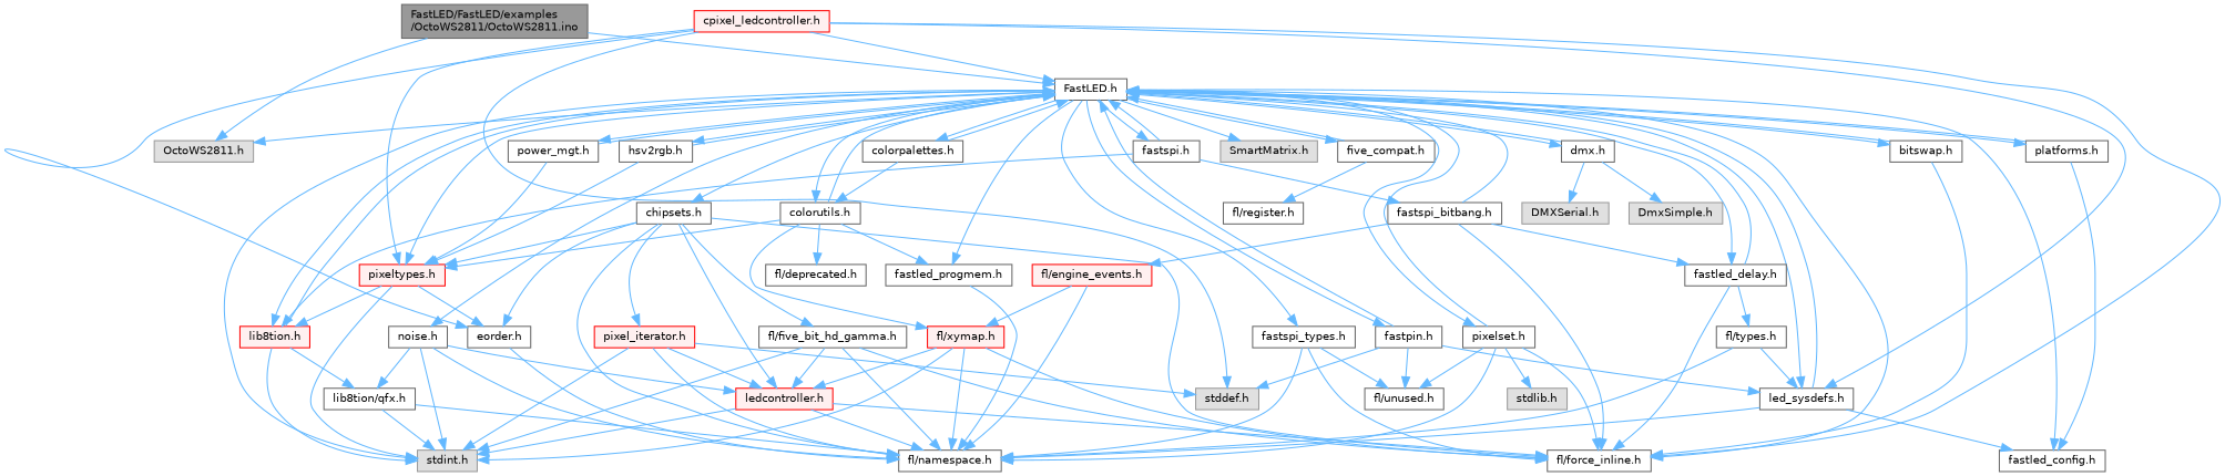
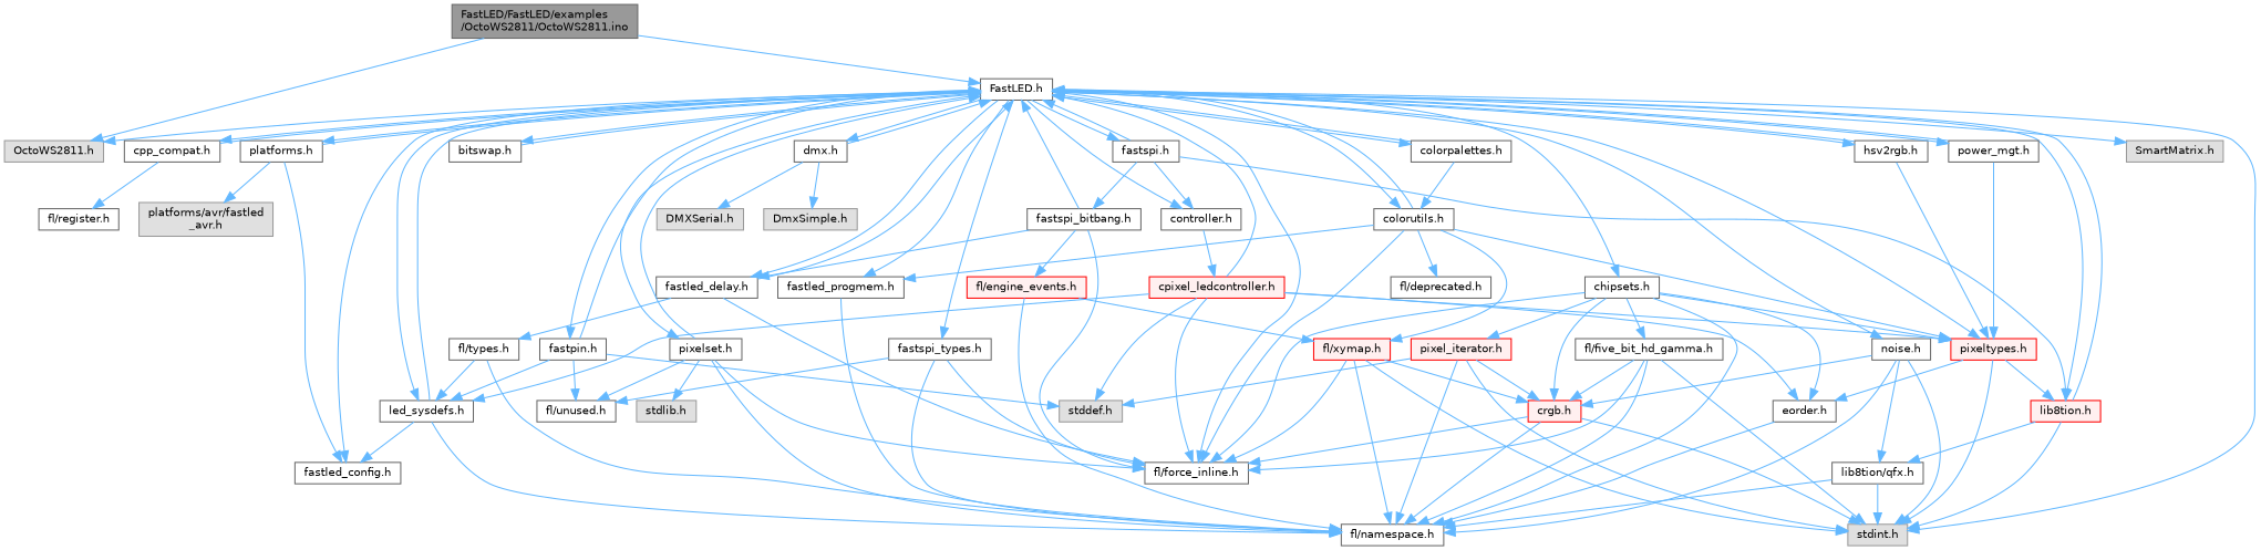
  digraph {
    node [color=grey40 fillcolor=white fontname=Helvetica fontsize=10 shape=box style=filled]
    edge [color=steelblue1 fontname=Helvetica fontsize=10 labelfontname=Helvetica labelfontsize=10 style=solid]
    n1 [color=gray40 fillcolor=grey60 fontcolor=black height=0.2 label="FastLED/FastLED/examples\l/OctoWS2811/OctoWS2811.ino" width=0.4]
    n2 [color=grey60 fillcolor="#E0E0E0" height=0.2 label="OctoWS2811.h" width=0.4]
    n3 [height=0.2 label="FastLED.h" width=0.4]
    n4 [color=grey60 fillcolor="#E0E0E0" height=0.2 label="stdint.h" width=0.4]
    n5 [color=grey60 fillcolor="#E0E0E0" height=0.2 label="SmartMatrix.h" width=0.4]
    n6 [height=0.2 label="fl/force_inline.h" width=0.4]
-   n7 [height=0.2 label="five_compat.h" width=0.4]
+   n7 [height=0.2 label="cpp_compat.h" width=0.4]
    n8 [height=0.2 label="fastled_config.h" width=0.4]
    n9 [height=0.2 label="led_sysdefs.h" width=0.4]
    n10 [height=0.2 label="fastled_delay.h" width=0.4]
    n11 [height=0.2 label="bitswap.h" width=0.4]
+   n12 [height=0.2 label="controller.h" width=0.4]
    n13 [color=red fillcolor="#FFF0F0" height=0.2 label="pixeltypes.h" width=0.4]
    n14 [color=red fillcolor="#FFF0F0" height=0.2 label="lib8tion.h" width=0.4]
    n15 [height=0.2 label="fastpin.h" width=0.4]
    n16 [height=0.2 label="fastspi_types.h" width=0.4]
    n17 [height=0.2 label="dmx.h" width=0.4]
    n18 [height=0.2 label="platforms.h" width=0.4]
    n19 [height=0.2 label="fastled_progmem.h" width=0.4]
    n20 [height=0.2 label="hsv2rgb.h" width=0.4]
    n21 [height=0.2 label="colorutils.h" width=0.4]
    n22 [height=0.2 label="pixelset.h" width=0.4]
    n23 [height=0.2 label="colorpalettes.h" width=0.4]
    n24 [height=0.2 label="noise.h" width=0.4]
    n25 [height=0.2 label="power_mgt.h" width=0.4]
    n26 [height=0.2 label="fastspi.h" width=0.4]
    n27 [height=0.2 label="chipsets.h" width=0.4]
    n28 [height=0.2 label="fl/register.h" width=0.4]
    n29 [height=0.2 label="fl/namespace.h" width=0.4]
    n30 [height=0.2 label="fl/types.h" width=0.4]
    n31 [color=red fillcolor="#FFF0F0" height=0.2 label="cpixel_ledcontroller.h" width=0.4]
    n32 [height=0.2 label="eorder.h" width=0.4]
    n33 [height=0.2 label="lib8tion/qfx.h" width=0.4]
    n34 [color=grey60 fillcolor="#E0E0E0" height=0.2 label="stddef.h" width=0.4]
    n35 [height=0.2 label="fl/unused.h" width=0.4]
    n36 [color=grey60 fillcolor="#E0E0E0" height=0.2 label="DmxSimple.h" width=0.4]
    n37 [color=grey60 fillcolor="#E0E0E0" height=0.2 label="DMXSerial.h" width=0.4]
+   n38 [color=grey60 fillcolor="#E0E0E0" height=0.2 label="platforms/avr/fastled\l_avr.h" width=0.4]
    n39 [color=red fillcolor="#FFF0F0" height=0.2 label="fl/xymap.h" width=0.4]
    n40 [height=0.2 label="fl/deprecated.h" width=0.4]
    n41 [color=grey60 fillcolor="#E0E0E0" height=0.2 label="stdlib.h" width=0.4]
-   n42 [color=red fillcolor="#FFF0F0" height=0.2 label="ledcontroller.h" width=0.4]
+   n42 [color=red fillcolor="#FFF0F0" height=0.2 label="crgb.h" width=0.4]
    n43 [height=0.2 label="fastspi_bitbang.h" width=0.4]
    n44 [height=0.2 label="fl/five_bit_hd_gamma.h" width=0.4]
    n45 [color=red fillcolor="#FFF0F0" height=0.2 label="pixel_iterator.h" width=0.4]
    n46 [color=red fillcolor="#FFF0F0" height=0.2 label="fl/engine_events.h" width=0.4]
    n1 -> n2
    n1 -> n3
    n3 -> n2
    n3 -> n4
    n3 -> n5
    n3 -> n6
    n3 -> n7
    n3 -> n8
    n3 -> n9
    n3 -> n10
    n3 -> n11
+   n3 -> n12
    n3 -> n13
    n3 -> n14
    n3 -> n15
    n3 -> n16
    n3 -> n17
    n3 -> n18
    n3 -> n19
    n3 -> n20
    n3 -> n21
    n3 -> n22
    n3 -> n23
    n3 -> n24
    n3 -> n25
    n3 -> n26
    n3 -> n27
    n7 -> n3
    n7 -> n28
    n9 -> n3
    n9 -> n8
    n9 -> n29
    n10 -> n3
    n10 -> n6
    n10 -> n30
    n11 -> n3
-   n11 -> n6
+   n21 -> n6
+   n12 -> n31
    n13 -> n4
    n13 -> n14
    n13 -> n32
    n14 -> n3
    n14 -> n4
    n14 -> n33
    n15 -> n3
    n15 -> n9
    n15 -> n34
    n15 -> n35
    n16 -> n6
    n16 -> n29
    n16 -> n35
    n17 -> n3
    n17 -> n36
    n17 -> n37
    n18 -> n3
    n18 -> n8
+   n18 -> n38
    n19 -> n29
    n20 -> n3
    n20 -> n13
    n21 -> n3
    n21 -> n13
    n21 -> n19
    n21 -> n39
    n21 -> n40
    n22 -> n3
    n22 -> n6
    n22 -> n29
    n22 -> n35
    n22 -> n41
    n23 -> n3
    n23 -> n21
    n24 -> n4
    n24 -> n29
    n24 -> n33
    n24 -> n42
    n25 -> n3
    n25 -> n13
    n26 -> n3
+   n26 -> n12
    n26 -> n14
    n26 -> n43
    n27 -> n6
    n27 -> n13
    n27 -> n29
    n27 -> n32
    n27 -> n42
    n27 -> n44
    n27 -> n45
    n30 -> n9
    n30 -> n29
    n31 -> n3
    n31 -> n6
    n31 -> n9
    n31 -> n13
    n31 -> n32
    n31 -> n34
    n32 -> n29
    n33 -> n4
    n33 -> n29
    n39 -> n4
    n39 -> n6
    n39 -> n29
    n39 -> n42
    n42 -> n4
    n42 -> n6
    n42 -> n29
    n43 -> n3
    n43 -> n6
    n43 -> n10
    n43 -> n46
    n44 -> n4
    n44 -> n6
    n44 -> n29
    n44 -> n42
    n45 -> n4
    n45 -> n29
    n45 -> n34
    n45 -> n42
    n46 -> n29
    n46 -> n39
  }
